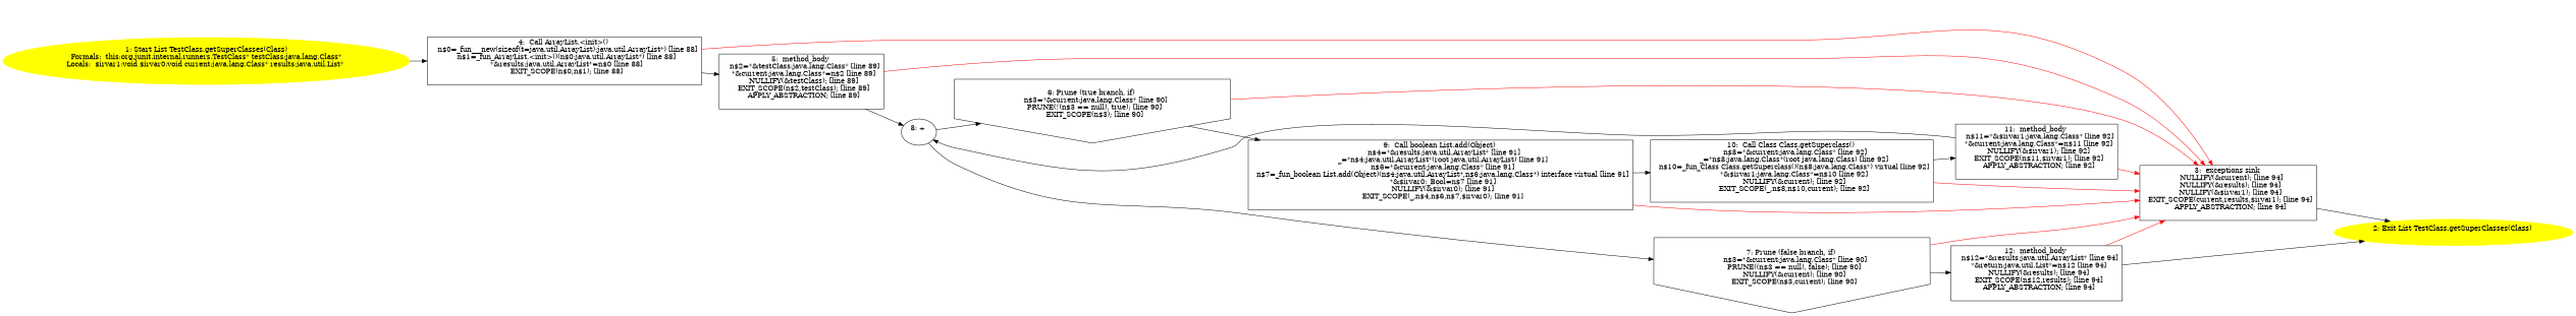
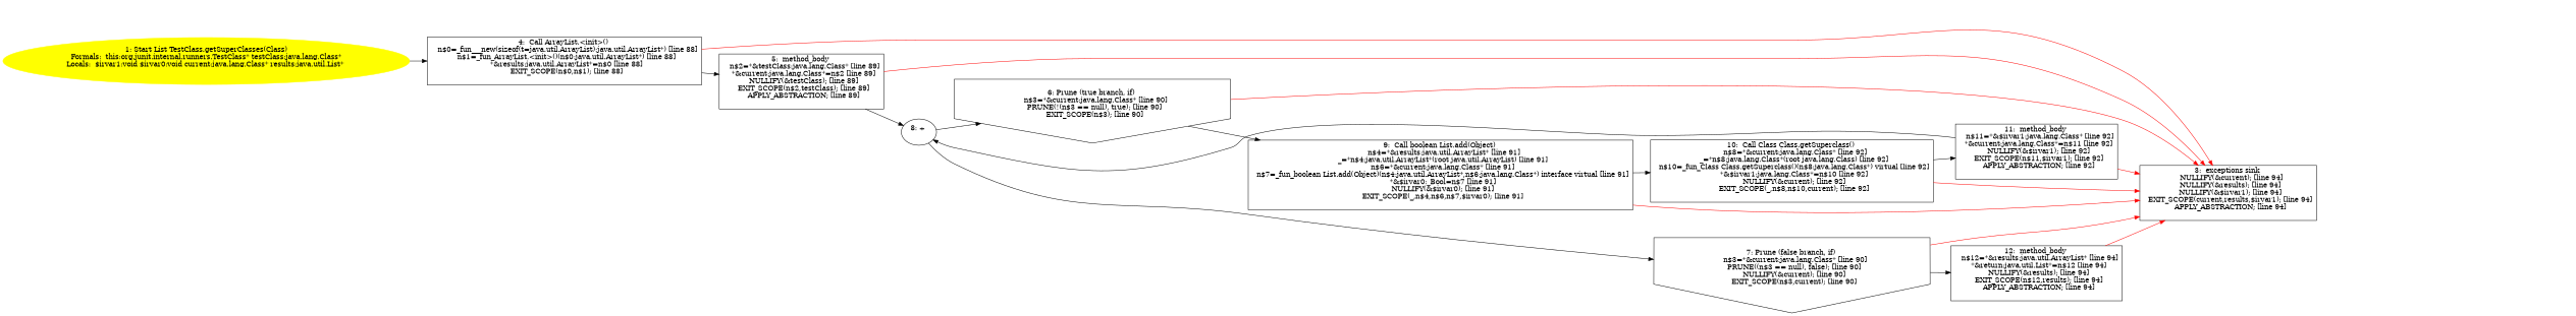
  digraph {
    rankdir=LR
    node [shape=box]
    n1 [color=yellow label="1: Start List TestClass.getSuperClasses(Class)\nFormals:  this:org.junit.internal.runners.TestClass* testClass:java.lang.Class*\nLocals:  $irvar1:void $irvar0:void current:java.lang.Class* results:java.util.List* \n  " style=filled shape=""]
    n2 [label="4:  Call ArrayList.<init>() \n   n$0=_fun___new(sizeof(t=java.util.ArrayList):java.util.ArrayList*) [line 88]\n  n$1=_fun_ArrayList.<init>()(n$0:java.util.ArrayList*) [line 88]\n  *&results:java.util.ArrayList*=n$0 [line 88]\n  EXIT_SCOPE(n$0,n$1); [line 88]\n "]
    n3 [label="3:  exceptions sink \n   NULLIFY(&current); [line 94]\n  NULLIFY(&results); [line 94]\n  NULLIFY(&$irvar1); [line 94]\n  EXIT_SCOPE(current,results,$irvar1); [line 94]\n  APPLY_ABSTRACTION; [line 94]\n "]
    n4 [label="5:  method_body \n   n$2=*&testClass:java.lang.Class* [line 89]\n  *&current:java.lang.Class*=n$2 [line 89]\n  NULLIFY(&testClass); [line 89]\n  EXIT_SCOPE(n$2,testClass); [line 89]\n  APPLY_ABSTRACTION; [line 89]\n "]
-   n5 [color=yellow label="2: Exit List TestClass.getSuperClasses(Class) \n  " style=filled shape=""]
    n6 [label="8: + \n  " shape=""]
    n7 [label="6: Prune (true branch, if) \n   n$3=*&current:java.lang.Class* [line 90]\n  PRUNE(!(n$3 == null), true); [line 90]\n  EXIT_SCOPE(n$3); [line 90]\n " shape=invhouse]
    n8 [label="7: Prune (false branch, if) \n   n$3=*&current:java.lang.Class* [line 90]\n  PRUNE((n$3 == null), false); [line 90]\n  NULLIFY(&current); [line 90]\n  EXIT_SCOPE(n$3,current); [line 90]\n " shape=invhouse]
    n9 [label="9:  Call boolean List.add(Object) \n   n$4=*&results:java.util.ArrayList* [line 91]\n  _=*n$4:java.util.ArrayList*(root java.util.ArrayList) [line 91]\n  n$6=*&current:java.lang.Class* [line 91]\n  n$7=_fun_boolean List.add(Object)(n$4:java.util.ArrayList*,n$6:java.lang.Class*) interface virtual [line 91]\n  *&$irvar0:_Bool=n$7 [line 91]\n  NULLIFY(&$irvar0); [line 91]\n  EXIT_SCOPE(_,n$4,n$6,n$7,$irvar0); [line 91]\n "]
    n10 [label="10:  Call Class Class.getSuperclass() \n   n$8=*&current:java.lang.Class* [line 92]\n  _=*n$8:java.lang.Class*(root java.lang.Class) [line 92]\n  n$10=_fun_Class Class.getSuperclass()(n$8:java.lang.Class*) virtual [line 92]\n  *&$irvar1:java.lang.Class*=n$10 [line 92]\n  NULLIFY(&current); [line 92]\n  EXIT_SCOPE(_,n$8,n$10,current); [line 92]\n "]
    n11 [label="12:  method_body \n   n$12=*&results:java.util.ArrayList* [line 94]\n  *&return:java.util.List*=n$12 [line 94]\n  NULLIFY(&results); [line 94]\n  EXIT_SCOPE(n$12,results); [line 94]\n  APPLY_ABSTRACTION; [line 94]\n "]
    n12 [label="11:  method_body \n   n$11=*&$irvar1:java.lang.Class* [line 92]\n  *&current:java.lang.Class*=n$11 [line 92]\n  NULLIFY(&$irvar1); [line 92]\n  EXIT_SCOPE(n$11,$irvar1); [line 92]\n  APPLY_ABSTRACTION; [line 92]\n "]
    n1 -> n2
    n2 -> n3 [color=red]
    n2 -> n4
-   n3 -> n5
    n4 -> n3 [color=red]
    n4 -> n6
    n6 -> n7
    n6 -> n8
    n7 -> n3 [color=red]
    n7 -> n9
    n8 -> n3 [color=red]
    n8 -> n11
    n9 -> n3 [color=red]
    n9 -> n10
    n10 -> n3 [color=red]
    n10 -> n12
    n11 -> n3 [color=red]
-   n11 -> n5
    n12 -> n3 [color=red]
    n12 -> n6
  }
